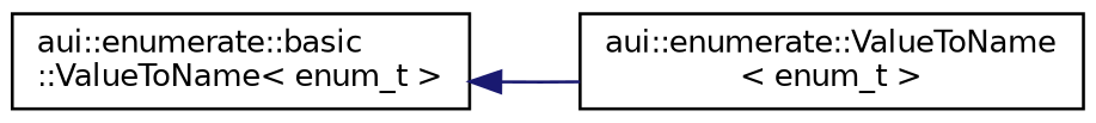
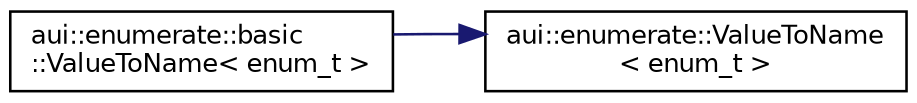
  digraph {
    rankdir=LR
    node [color=black fillcolor=white fontname=Helvetica fontsize=10 shape=record style=filled]
    n1 [height=0.2 label="aui::enumerate::basic\l::ValueToName\< enum_t \>" width=0.4]
    n2 [height=0.2 label="aui::enumerate::ValueToName\l\< enum_t \>" width=0.4]
-   n1 -> n2 [color=midnightblue dir=back fontname=Helvetica fontsize=10 labelfontname=Helvetica labelfontsize=10 style=solid]
+   n2 -> n1 [color=midnightblue dir=back fontname=Helvetica fontsize=10 labelfontname=Helvetica labelfontsize=10 style=solid]
  }
